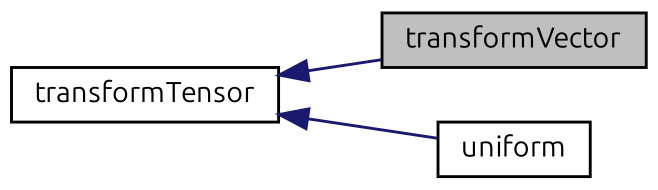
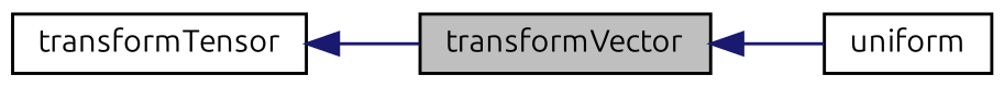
  digraph {
    fontname=Ubuntu
    rankdir=LR
    node [color=black fontname=Ubuntu fontsize=10 shape=record]
    edge [color=midnightblue dir=back fontname=Ubuntu fontsize=10 labelfontname=FreeSans labelfontsize=10 style=solid]
    n1 [fillcolor=grey75 fontcolor=black height=0.2 label=transformVector style=filled width=0.4]
    n2 [height=0.2 label=uniform width=0.4]
    n3 [height=0.2 label=transformTensor width=0.4]
-   n3 -> n2
+   n1 -> n2
    n3 -> n1
  }
